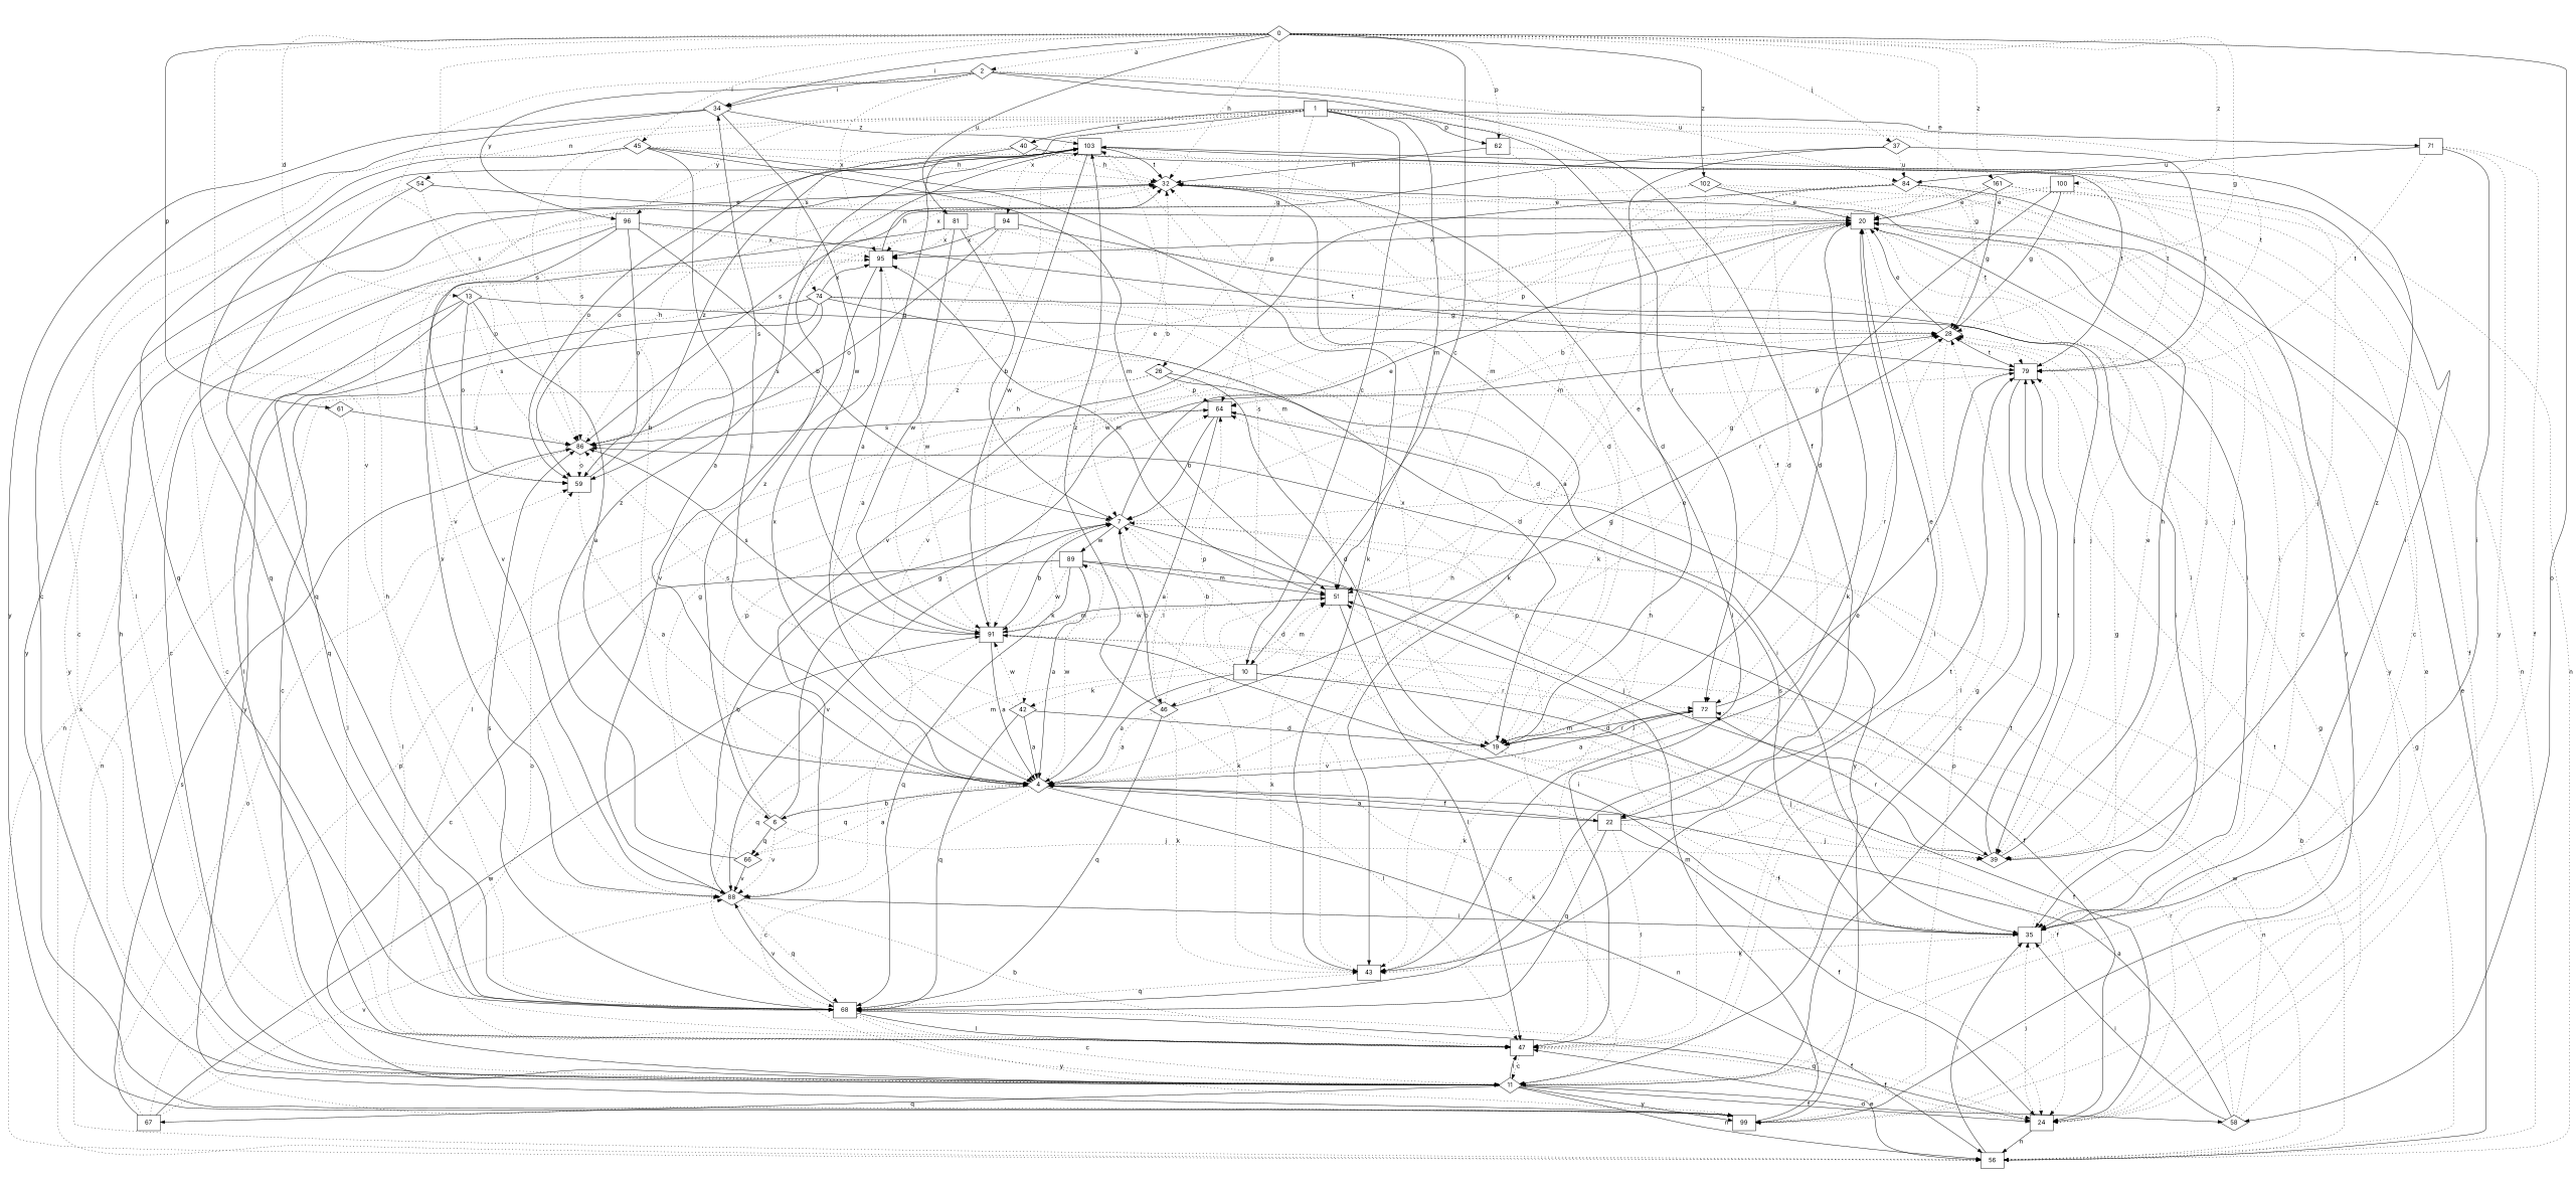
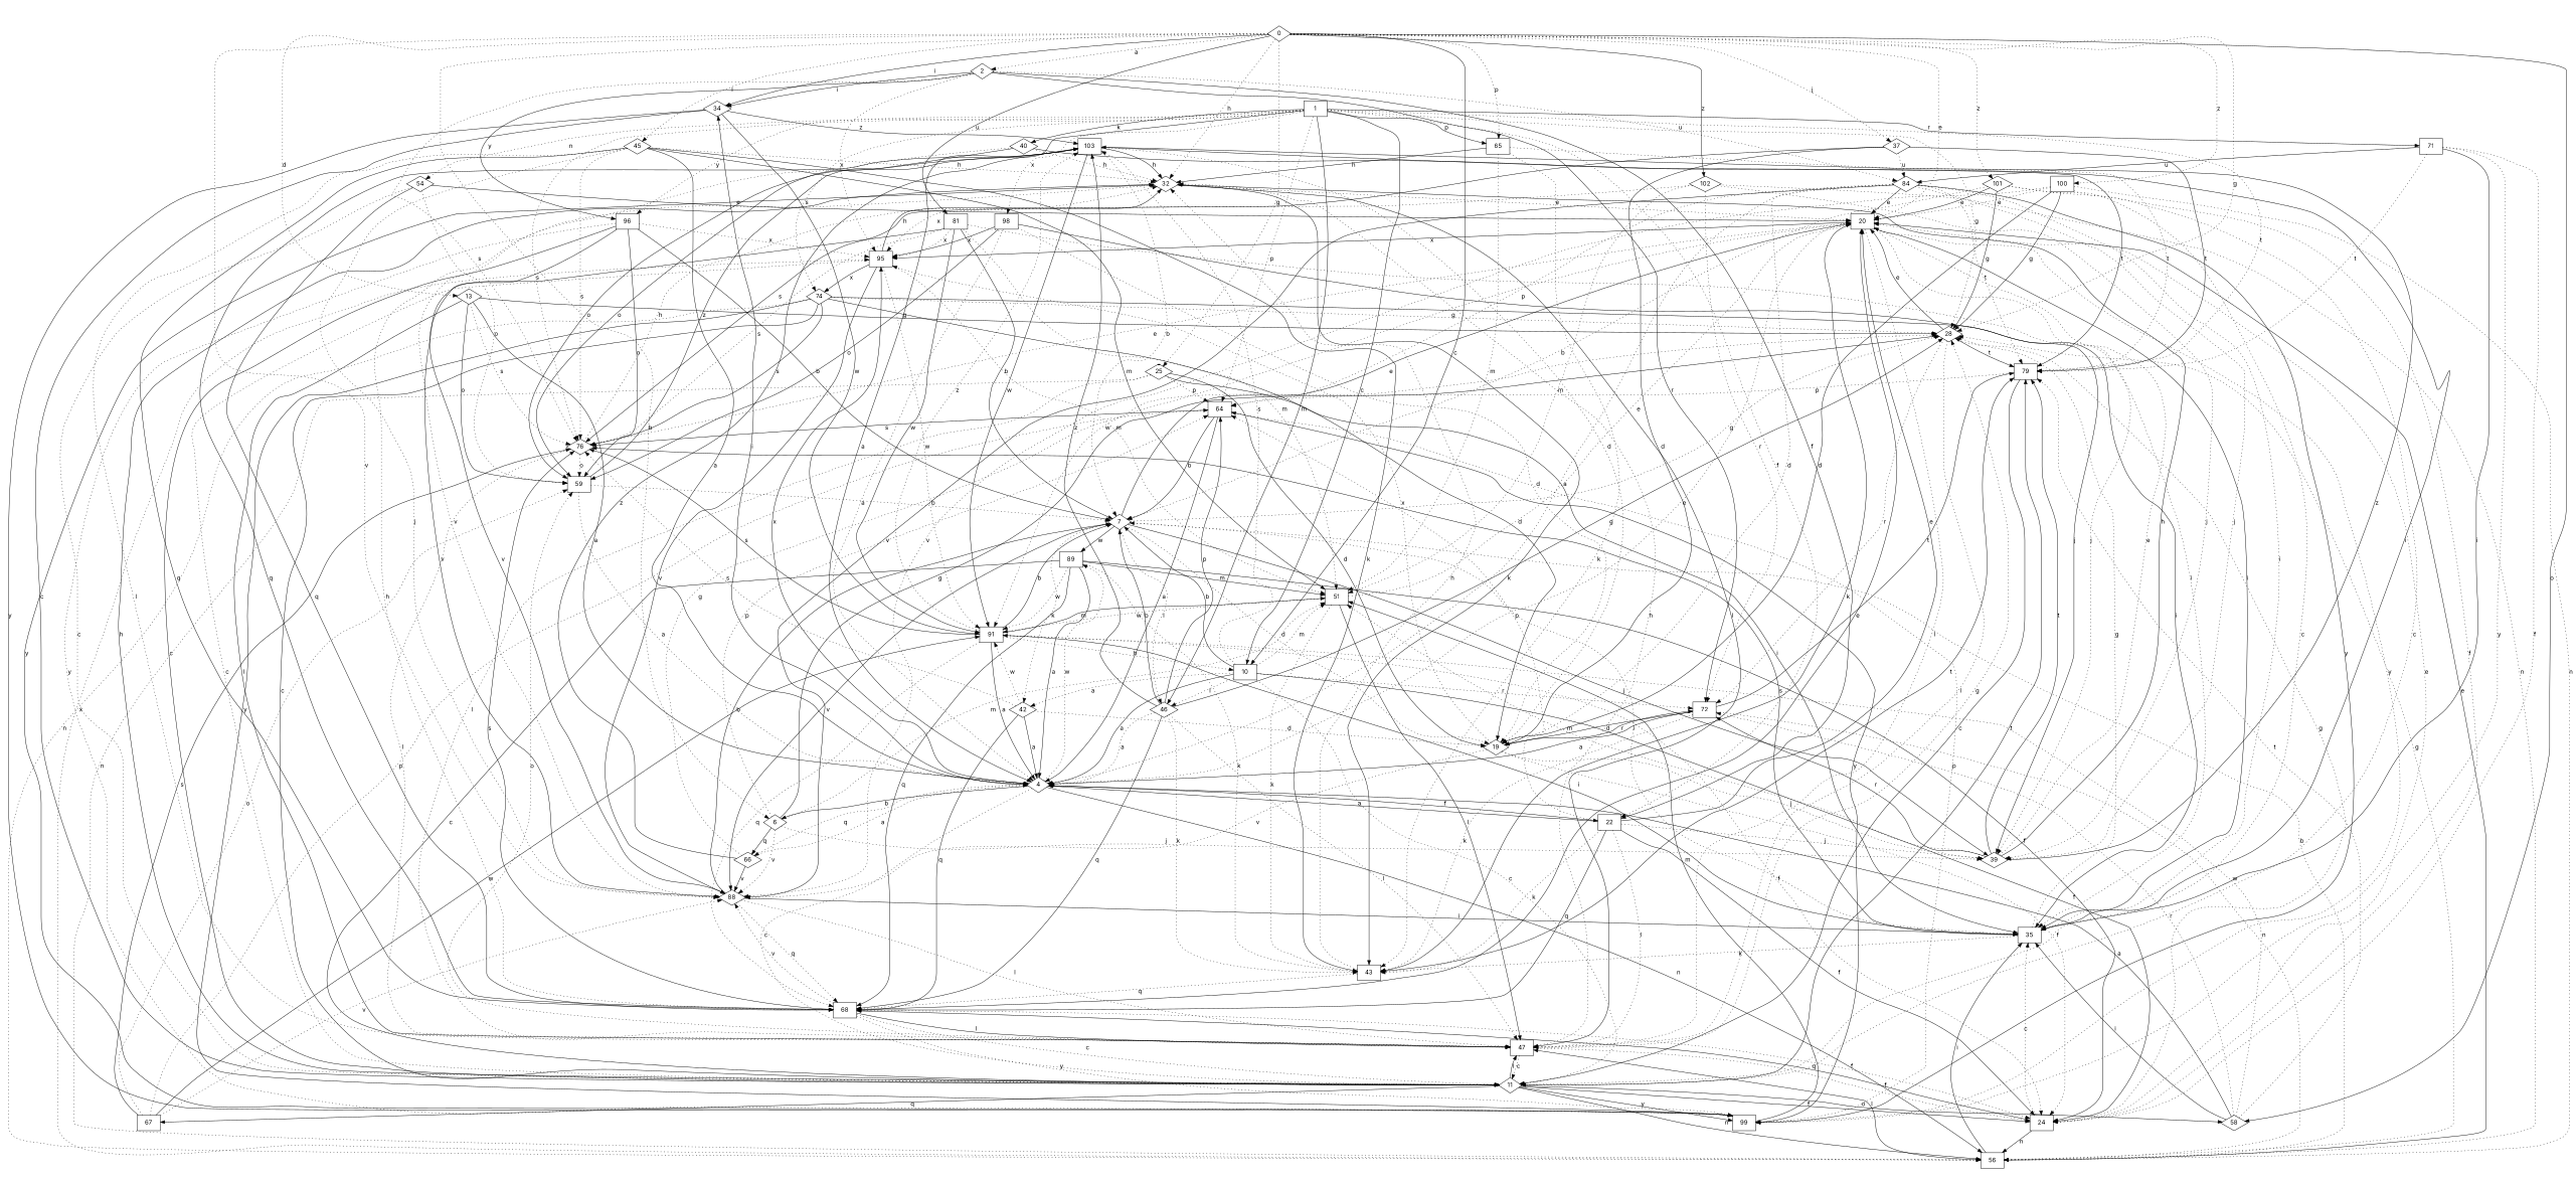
  strict digraph {
    fontname=Inter
    node [fontname=Inter shape=diamond]
    edge [fontname=Inter style=dotted]
    0
    2
    6
    10 [shape=box]
    13
    20 [shape=box]
-   25 [label=26]
+   25
    28
    32
    34
    37
    45
    58
-   61
-   62 [shape=box]
+   62 [shape=box label=65]
    81 [shape=box]
    88
    100 [shape=box]
-   101 [label=161]
+   101
    102
    22 [shape=box]
-   76 [label=86]
+   76
    96 [shape=box]
    72 [shape=box]
    84
    95 [shape=box]
    51 [shape=box]
    64 [shape=box]
    66
    39
    103 [shape=box]
    4
    11
    7
    42
    46
    24 [shape=box]
    47 [shape=box]
    59 [shape=box]
    68 [shape=box]
    35 [shape=box]
    99 [shape=box]
    43 [shape=box]
    91 [shape=box]
    56 [shape=box]
    n46 [label=19]
    79 [shape=box]
    1 [shape=box]
    40
    54
    71 [shape=box]
    74
-   94 [shape=box]
+   94 [shape=box label=98]
    89 [shape=box]
    67 [shape=box]
    0 -> 2 [label=a]
    0 -> 6 [label=b]
    0 -> 10 [label=c style=solid]
    0 -> 13 [label=d]
    0 -> 20 [label=e]
    0 -> 25 [label=g]
    0 -> 28 [label=g]
    0 -> 32 [label=h]
    0 -> 34 [label=i style=solid]
    0 -> 37 [label=j]
    0 -> 45 [label=l]
    0 -> 58 [label=o style=solid]
-   0 -> 61 [label=p style=solid]
    0 -> 62 [label=p]
    0 -> 81 [label=u style=solid]
    0 -> 88 [label=v]
    0 -> 100 [label=z]
    0 -> 101 [label=z]
    0 -> 102 [label=z style=solid]
    2 -> 34 [label=i style=solid]
    2 -> 22 [label=f style=solid]
    2 -> 76 [label=s]
    2 -> 96 [label=y style=solid]
    2 -> 72 [label=r style=solid]
    2 -> 84 [label=u]
    2 -> 95 [label=x]
    6 -> 28 [label=g style=solid]
    6 -> 88 [label=v]
    6 -> 51 [label=m]
    6 -> 64 [label=p]
    6 -> 66 [label=q style=solid]
    6 -> 39 [label=j]
-   6 -> 103 [label=z style=solid]
    10 -> 72 [label=r]
    10 -> 51 [label=m]
    10 -> 103 [label=s]
    10 -> 4 [label=a style=solid]
    10 -> 11 [label=c]
-   10 -> 7 [label=b]
-   10 -> 42 [label=k]
+   10 -> 7 [label=b style=solid]
+   10 -> 42 [label=a]
    10 -> 46 [label=l]
    10 -> 24 [label=f style=solid]
    13 -> 28 [label=g style=solid]
    13 -> 76 [label=s]
    13 -> 4 [label=a style=solid]
    13 -> 47 [label=l style=solid]
    13 -> 59 [label=o style=solid]
-   13 -> 68 [label=q style=solid]
    20 -> 95 [label=x style=solid]
    20 -> 39 [label=j]
    20 -> 47 [label=l]
    20 -> 35 [label=i style=solid]
    20 -> 99 [label=y]
    20 -> 43 [label=k style=solid]
    20 -> 91 [label=w]
    25 -> 64 [label=p]
    25 -> 47 [label=l]
    25 -> 35 [label=i style=solid]
    25 -> 56 [label=n]
    25 -> n46 [label=d style=solid]
    28 -> 20 [label=e style=solid]
    28 -> 72 [label=r]
    28 -> 47 [label=l]
    28 -> 79 [label=t style=solid]
    32 -> 20 [label=e]
    32 -> 47 [label=l style=solid]
    32 -> 99 [label=y style=solid]
    32 -> 43 [label=k style=solid]
    34 -> 103 [label=z style=solid]
    34 -> 11 [label=c style=solid]
    34 -> 99 [label=y style=solid]
    34 -> 91 [label=w style=solid]
    37 -> 76 [label=s style=solid]
    37 -> 84 [label=u]
    37 -> n46 [label=d style=solid]
    37 -> 79 [label=t style=solid]
    45 -> 32 [label=h]
    45 -> 76 [label=s]
    45 -> 51 [label=m style=solid]
-   45 -> 39 [label=j]
+   45 -> 88 [label=j]
    45 -> 4 [label=a style=solid]
    45 -> 47 [label=l]
    45 -> 68 [label=q style=solid]
    45 -> 43 [label=k style=solid]
    58 -> 72 [label=r]
    58 -> 4 [label=a style=solid]
    58 -> 35 [label=i style=solid]
    58 -> 91 [label=w]
    58 -> 79 [label=t]
-   61 -> 76 [label=s style=solid]
-   61 -> 47 [label=l]
    62 -> 32 [label=h style=solid]
    62 -> 51 [label=m]
    62 -> 43 [label=k]
    62 -> 79 [label=t]
    81 -> 88 [label=v style=solid]
    81 -> 76 [label=s]
    81 -> 95 [label=x]
    81 -> 51 [label=m]
    81 -> 7 [label=b style=solid]
    81 -> 35 [label=i]
    81 -> 91 [label=w style=solid]
    88 -> 7 [label=b style=solid]
-   88 -> 47 [label=b]
+   88 -> 47 [label=l]
    88 -> 68 [label=q]
    88 -> 35 [label=i style=solid]
    100 -> 20 [label=e]
    100 -> 28 [label=g style=solid]
    100 -> 88 [label=v]
    100 -> 11 [label=c]
    100 -> 56 [label=n]
    100 -> n46 [label=d style=solid]
    101 -> 20 [label=e style=solid]
    101 -> 28 [label=g style=solid]
    101 -> 11 [label=c]
    101 -> 7 [label=b]
    101 -> 24 [label=f]
    102 -> 72 [label=r]
    102 -> 95 [label=x]
    102 -> 51 [label=m]
    102 -> 39 [label=j]
    102 -> 56 [label=n]
    22 -> 20 [label=e style=solid]
    22 -> 64 [label=p]
    22 -> 39 [label=j]
    22 -> 4 [label=a style=solid]
    22 -> 24 [label=f style=solid]
    22 -> 47 [label=l]
    22 -> 68 [label=q style=solid]
    22 -> 43 [label=k]
    76 -> 20 [label=e]
    76 -> 32 [label=h]
    76 -> 47 [label=l]
    76 -> 59 [label=o]
    96 -> 88 [label=v style=solid]
    96 -> 95 [label=x]
    96 -> 11 [label=c style=solid]
    96 -> 7 [label=b style=solid]
    96 -> 59 [label=o style=solid]
    96 -> 99 [label=y]
-   96 -> 79 [label=t style=solid]
    72 -> 4 [label=a style=solid]
    72 -> 43 [label=k]
    72 -> 56 [label=n]
    72 -> n46 [label=d style=solid]
    72 -> 79 [label=t style=solid]
-   102 -> 20 [label=e style=solid]
+   84 -> 20 [label=e style=solid]
    84 -> 88 [label=v style=solid]
    84 -> 64 [label=p]
    84 -> 39 [label=j]
    84 -> 4 [label=a]
    84 -> 35 [label=i]
    84 -> 99 [label=y style=solid]
    84 -> n46 [label=d]
    84 -> 79 [label=t]
    95 -> 32 [label=h style=solid]
    95 -> 88 [label=v style=solid]
-   95 -> 51 [label=m style=solid]
+   95 -> 51 [label=m]
    95 -> 11 [label=c]
    95 -> 91 [label=w]
    51 -> 20 [label=e]
    51 -> 47 [label=l style=solid]
    51 -> 43 [label=k]
    51 -> 91 [label=w]
    64 -> 76 [label=s style=solid]
    64 -> 4 [label=a style=solid]
    64 -> 7 [label=b style=solid]
    64 -> 99 [label=y style=solid]
    66 -> 28 [label=g]
    66 -> 88 [label=v style=solid]
    66 -> 103 [label=z style=solid]
    66 -> 4 [label=a]
    39 -> 20 [label=e]
    39 -> 32 [label=h style=solid]
    39 -> 72 [label=r style=solid]
    39 -> 51 [label=m]
    39 -> 103 [label=z style=solid]
    39 -> 79 [label=t style=solid]
-   103 -> 32 [label=t style=solid]
+   103 -> 32 [label=h style=solid]
    103 -> 7 [label=b]
    103 -> 59 [label=o style=solid]
    103 -> 68 [label=q style=solid]
    103 -> 91 [label=w style=solid]
    103 -> n46 [label=d]
    103 -> 79 [label=t style=solid]
    4 -> 6 [label=b style=solid]
    4 -> 20 [label=e]
    4 -> 34 [label=i style=solid]
    4 -> 22 [label=f style=solid]
    4 -> 95 [label=x style=solid]
    4 -> 66 [label=q]
    4 -> 11 [label=c]
    4 -> 56 [label=n style=solid]
    4 -> 89 [label=w]
    11 -> 32 [label=h style=solid]
    11 -> 58 [label=o style=solid]
    11 -> 24 [label=f style=solid]
    11 -> 47 [label=l style=solid]
    11 -> 99 [label=y style=solid]
    11 -> 56 [label=n style=solid]
    11 -> 79 [label=t style=solid]
    11 -> 67 [label=q style=solid]
    7 -> 20 [label=e style=solid]
    7 -> 28 [label=g]
    7 -> 88 [label=v style=solid]
    7 -> 39 [label=j style=solid]
    7 -> 42 [label=k]
    7 -> 46 [label=l]
    7 -> 35 [label=i]
    7 -> n46 [label=d]
    7 -> 89 [label=w style=solid]
    42 -> 76 [label=s]
    42 -> 4 [label=a style=solid]
    42 -> 68 [label=q style=solid]
    42 -> 91 [label=w]
-   42 -> n46 [label=d style=solid]
+   42 -> n46 [label=d]
    46 -> 28 [label=g style=solid]
-   46 -> 64 [label=p]
+   46 -> 64 [label=p style=solid]
    46 -> 103 [label=z style=solid]
    46 -> 4 [label=a]
    46 -> 7 [label=b style=solid]
    46 -> 47 [label=l]
    46 -> 68 [label=q style=solid]
    46 -> 43 [label=k]
    24 -> 20 [label=e]
    24 -> 28 [label=g]
    24 -> 68 [label=q style=solid]
-   24 -> 35 [label=i]
+   24 -> 35 [label=c]
    24 -> 56 [label=n style=solid]
    47 -> 28 [label=g]
    47 -> 32 [label=h]
    47 -> 11 [label=c]
    47 -> 24 [label=f]
    47 -> 59 [label=o]
    59 -> 103 [label=z style=solid]
    59 -> 4 [label=a]
+   59 -> 7 [label=b]
    68 -> 20 [label=e style=solid]
    68 -> 32 [label=h]
-   68 -> 88 [label=v style=solid]
+   68 -> 88 [label=v]
    68 -> 76 [label=s style=solid]
    68 -> 11 [label=c]
    68 -> 24 [label=f]
    68 -> 47 [label=l style=solid]
    68 -> 99 [label=y]
    35 -> 28 [label=g]
    35 -> 76 [label=s style=solid]
    35 -> 43 [label=k]
    99 -> 51 [label=m style=solid]
    99 -> 64 [label=p]
    43 -> 32 [label=h]
    43 -> 68 [label=q]
    43 -> 79 [label=t style=solid]
-   91 -> 32 [label=h]
+   91 -> 10 [label=h]
    91 -> 76 [label=s style=solid]
    91 -> 51 [label=m style=solid]
    91 -> 103 [label=z]
    91 -> 4 [label=a style=solid]
    91 -> 7 [label=b style=solid]
    91 -> 24 [label=f]
    91 -> 68 [label=q]
    91 -> 35 [label=i style=solid]
    56 -> 20 [label=e style=solid]
    56 -> 28 [label=g]
    56 -> 95 [label=x]
    56 -> 7 [label=b]
-   56 -> 47 [label=e style=solid]
+   56 -> 47 [label=l style=solid]
    56 -> 35 [label=i style=solid]
-   n46 -> 4 [label=v]
+   n46 -> 88 [label=v]
    n46 -> 72 [label=r style=solid]
    n46 -> 95 [label=x]
    n46 -> 39 [label=j]
    n46 -> 24 [label=f]
    79 -> 64 [label=p]
    79 -> 11 [label=c style=solid]
    1 -> 10 [label=c style=solid]
    1 -> 28 [label=g]
    1 -> 62 [label=p style=solid]
    1 -> 22 [label=f]
    1 -> 76 [label=s]
    1 -> 96 [label=y]
-   1 -> 51 [label=m style=solid]
+   1 -> 46 [label=m style=solid]
    1 -> 64 [label=p]
    1 -> 4 [label=a style=solid]
    1 -> 79 [label=t]
    1 -> 40 [label=k style=solid]
    1 -> 54 [label=n]
    1 -> 71 [label=r style=solid]
    1 -> 74 [label=s]
    1 -> 94 [label=x]
    40 -> 32 [label=h]
    40 -> 88 [label=v]
    40 -> 59 [label=o style=solid]
    40 -> 35 [label=i style=solid]
    54 -> 20 [label=e style=solid]
    54 -> 11 [label=c]
    54 -> 59 [label=o]
    54 -> 68 [label=q style=solid]
    71 -> 84 [label=u style=solid]
    71 -> 24 [label=f]
    71 -> 35 [label=i style=solid]
    71 -> 99 [label=y]
    71 -> 79 [label=t]
    74 -> 28 [label=g]
    74 -> 76 [label=s style=solid]
-   74 -> 95 [label=x style=solid]
+   95 -> 74 [label=x style=solid]
    74 -> 11 [label=c style=solid]
    74 -> 35 [label=i style=solid]
    74 -> 99 [label=y style=solid]
    74 -> 56 [label=n]
    74 -> n46 [label=d style=solid]
    94 -> 95 [label=x style=solid]
    94 -> 39 [label=j style=solid]
    94 -> 4 [label=a]
    94 -> 59 [label=o style=solid]
    94 -> n46 [label=d]
    89 -> 51 [label=m style=solid]
    89 -> 4 [label=a style=solid]
    89 -> 11 [label=c style=solid]
    89 -> 24 [label=f style=solid]
    89 -> 68 [label=q style=solid]
    89 -> 43 [label=k]
    89 -> 91 [label=w]
    67 -> 88 [label=v]
    67 -> 76 [label=s style=solid]
    67 -> 64 [label=p]
    67 -> 59 [label=o]
    67 -> 91 [label=w style=solid]
  }
